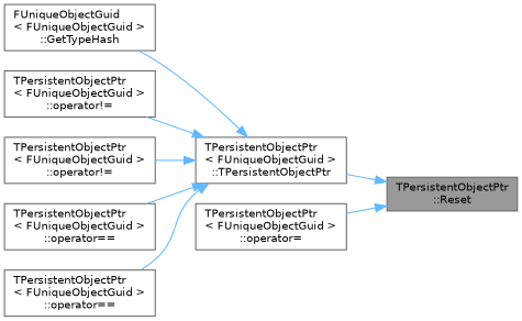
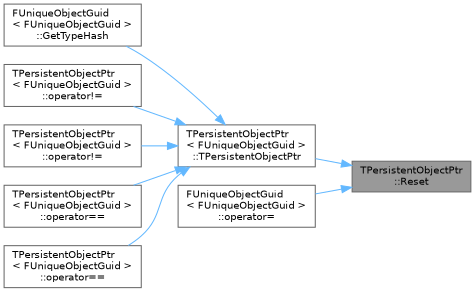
  digraph {
    rankdir=RL
    node [color=grey40 fillcolor=white fontname=Helvetica fontsize=10 shape=box style=filled]
    edge [color=steelblue1 dir=back fontname=Helvetica fontsize=10 labelfontname=Helvetica labelfontsize=10 style=solid]
    n1 [color=gray40 fillcolor=grey60 fontcolor=black height=0.2 label="TPersistentObjectPtr\l::Reset" width=0.4]
    n2 [height=0.2 label="TPersistentObjectPtr\l\< FUniqueObjectGuid \>\l::TPersistentObjectPtr" width=0.4]
-   n3 [height=0.2 label="TPersistentObjectPtr\l\< FUniqueObjectGuid \>\l::operator=" width=0.4]
+   n3 [height=0.2 label="FUniqueObjectGuid\l\< FUniqueObjectGuid \>\l::operator=" width=0.4]
    n4 [height=0.2 label="FUniqueObjectGuid\l\< FUniqueObjectGuid \>\l::GetTypeHash" width=0.4]
    n5 [height=0.2 label="TPersistentObjectPtr\l\< FUniqueObjectGuid \>\l::operator!=" width=0.4]
    n6 [height=0.2 label="TPersistentObjectPtr\l\< FUniqueObjectGuid \>\l::operator!=" width=0.4]
    n7 [height=0.2 label="TPersistentObjectPtr\l\< FUniqueObjectGuid \>\l::operator==" width=0.4]
    n8 [height=0.2 label="TPersistentObjectPtr\l\< FUniqueObjectGuid \>\l::operator==" width=0.4]
    n1 -> n2
    n1 -> n3
    n2 -> n4
    n2 -> n5
    n2 -> n6
    n2 -> n7
    n2 -> n8
  }
